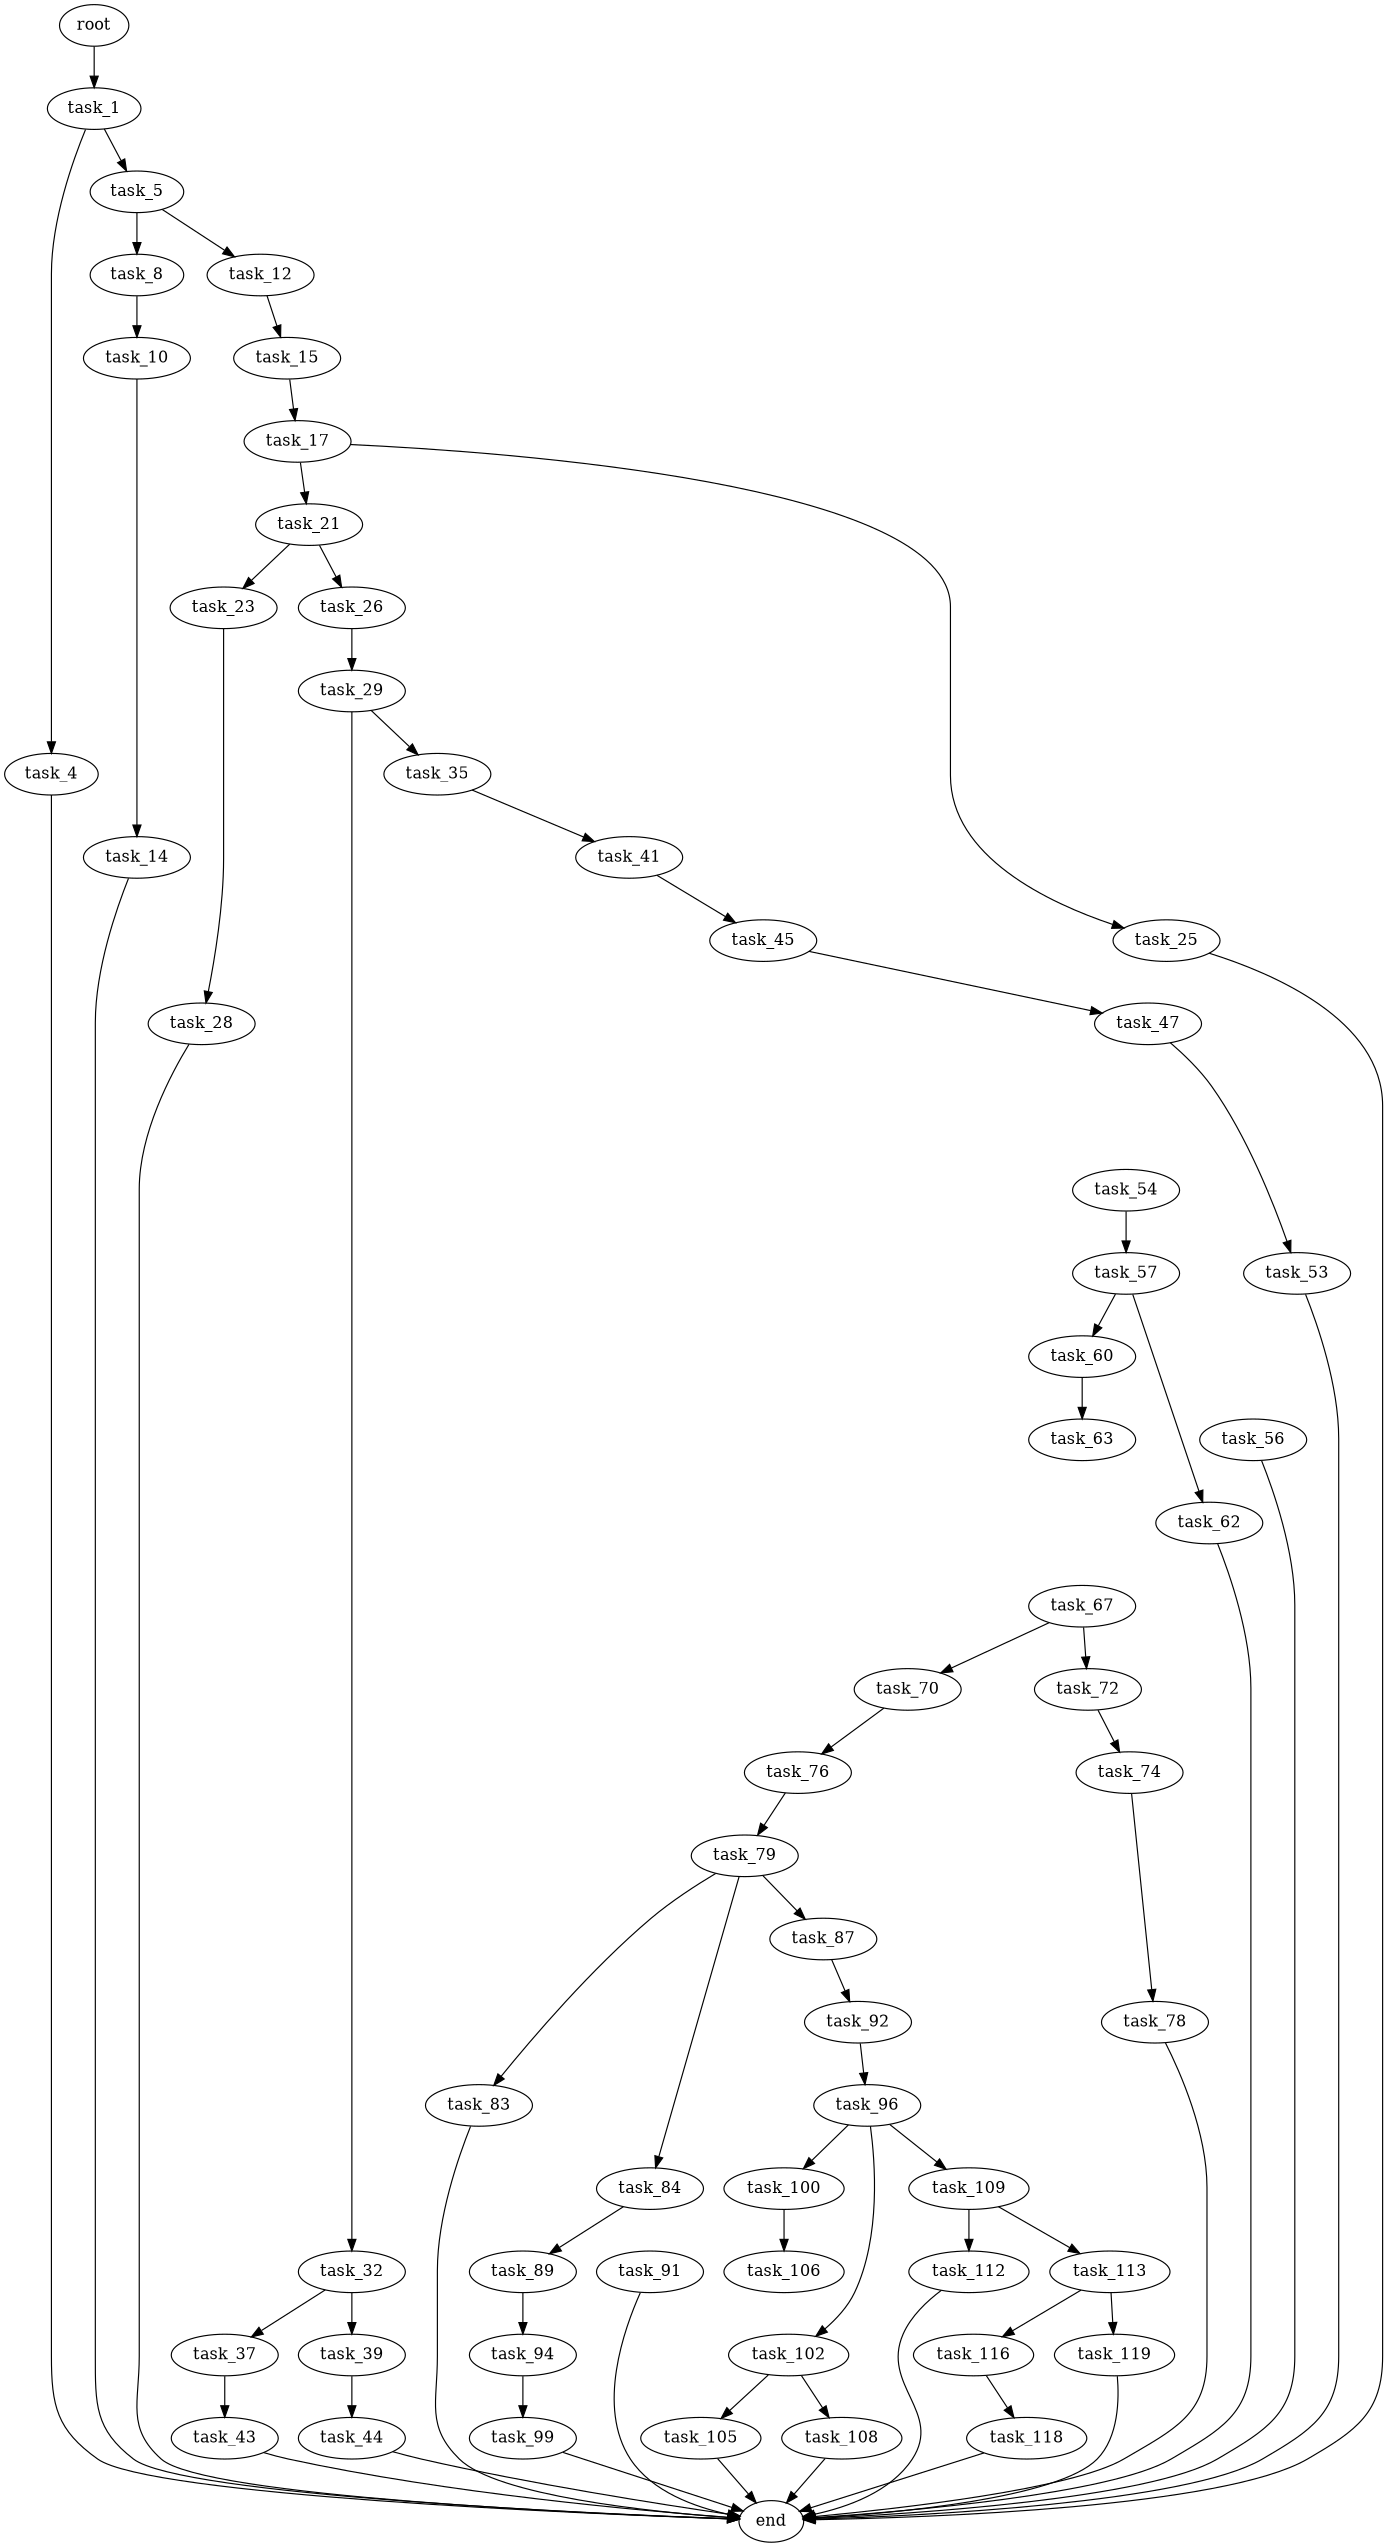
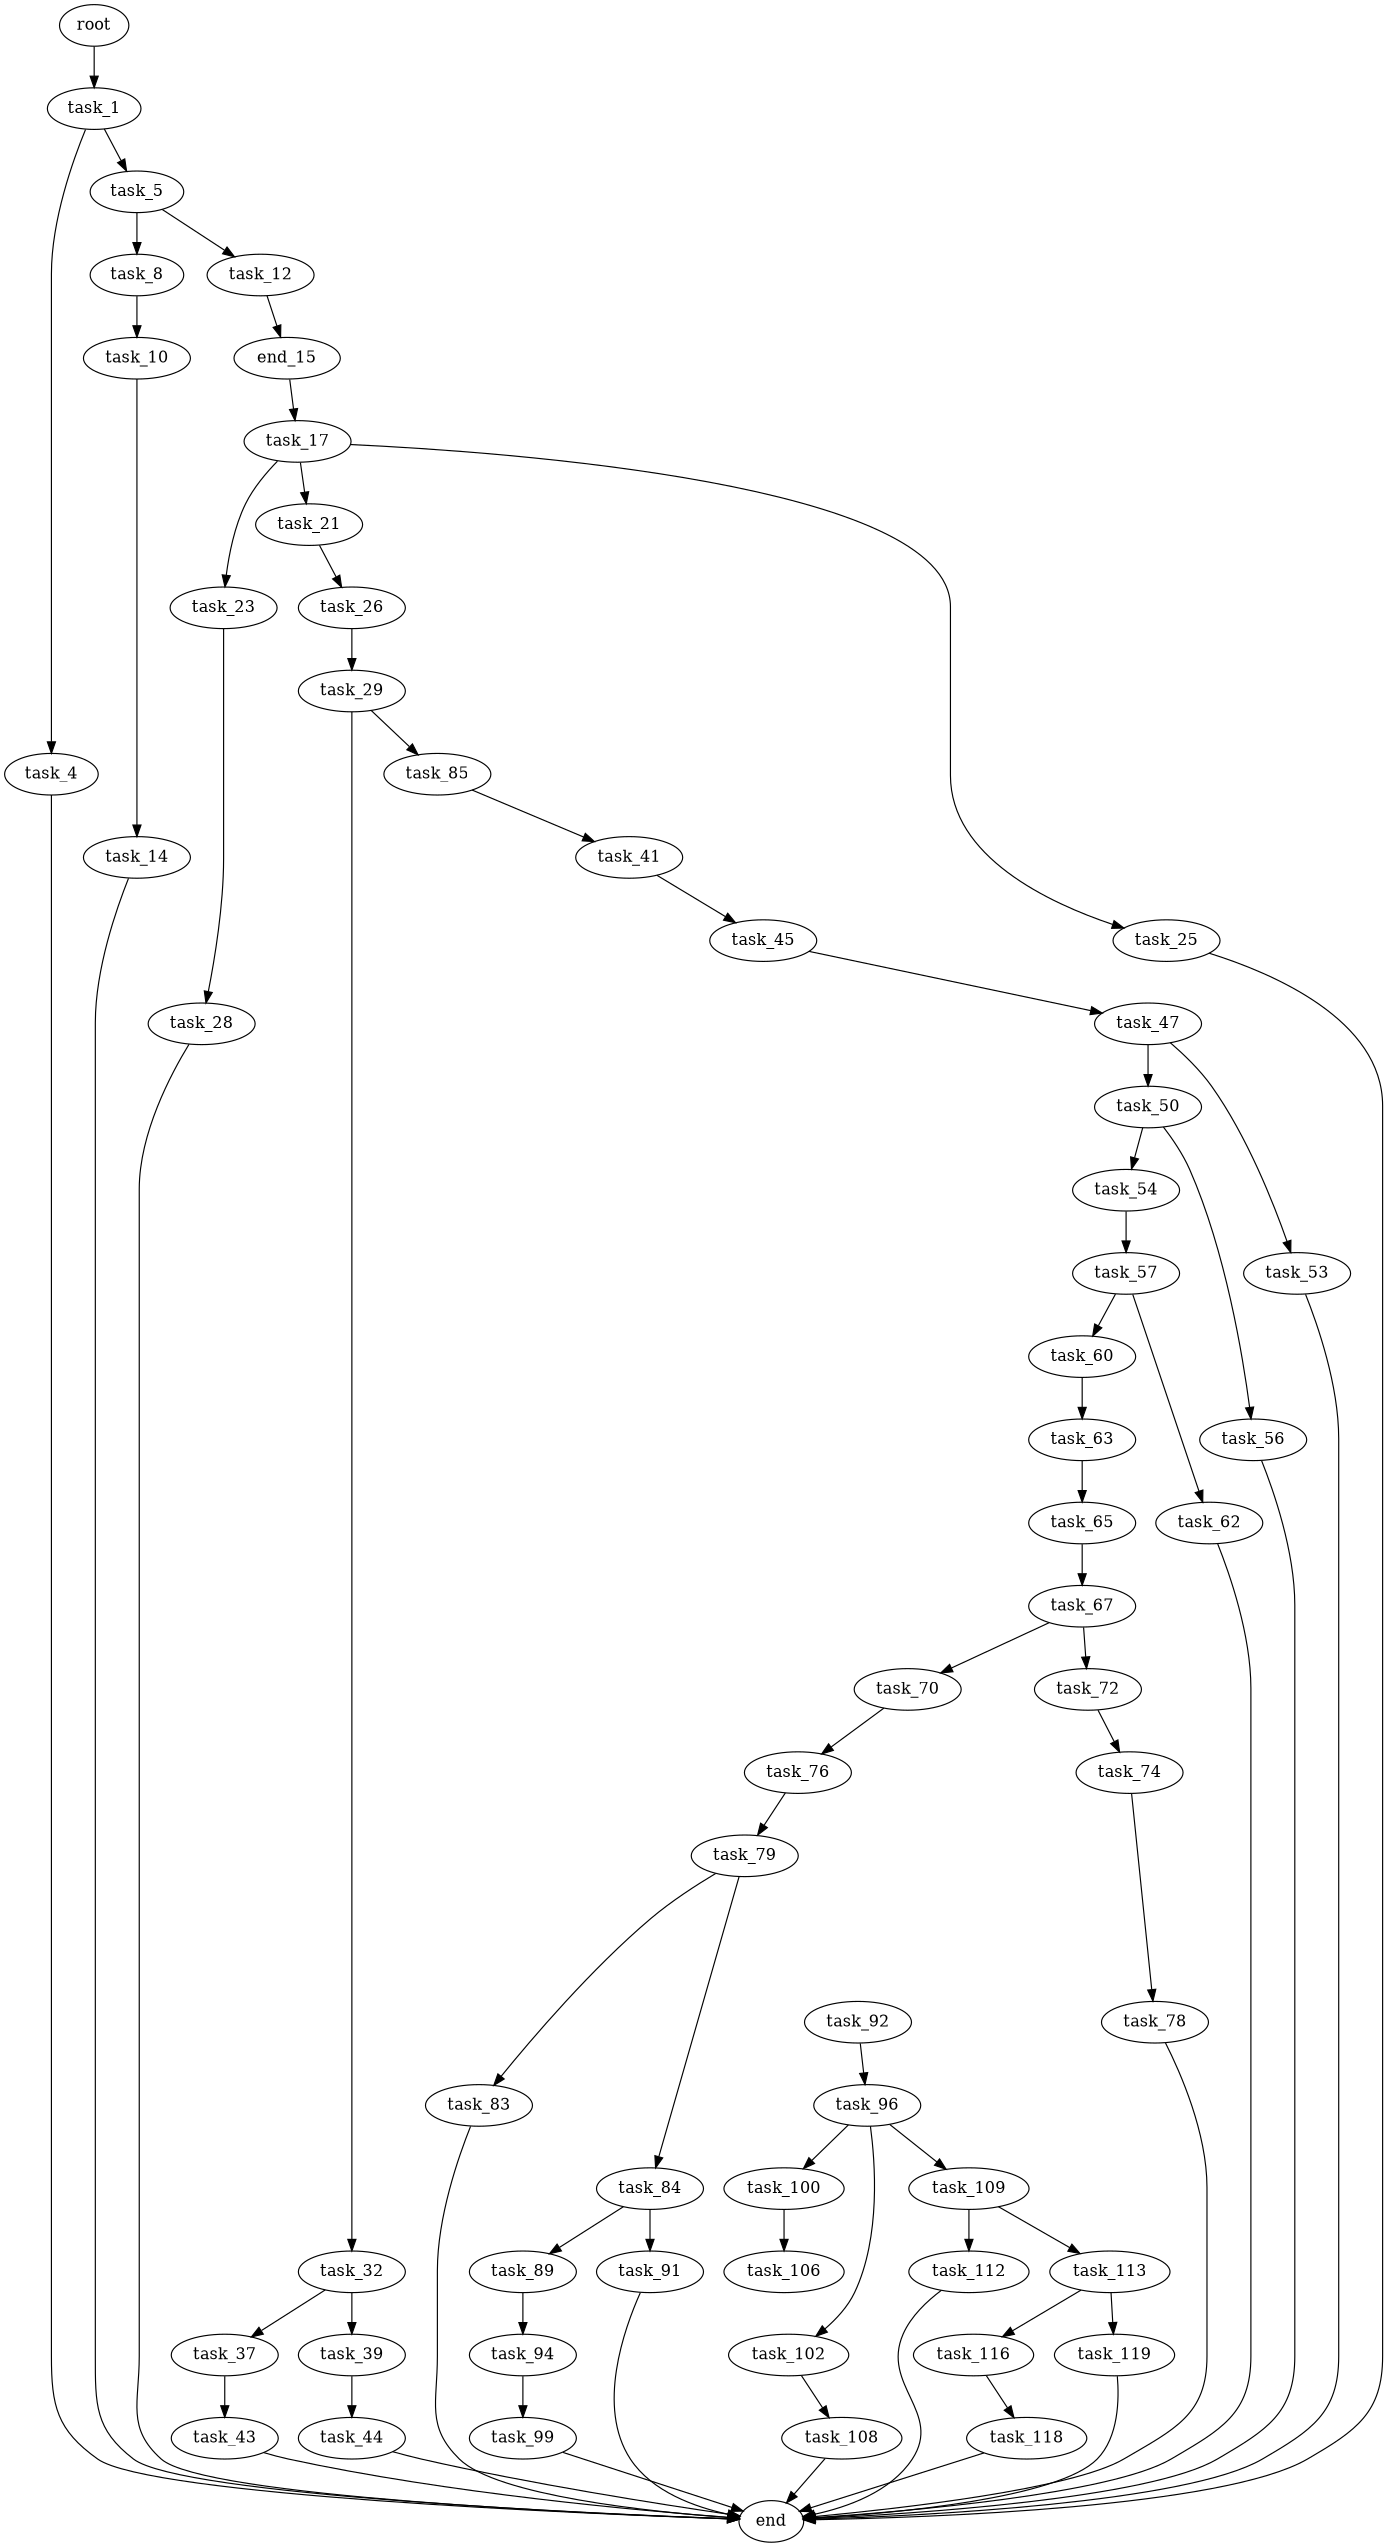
  digraph {
    root
    task_1
    task_4
    task_5
    end
    task_8
    task_12
    task_10
-   task_15
+   task_15 [label=end_15]
    task_14
    task_17
    task_21
    task_23
    task_25
    task_26
    task_28
    task_29
    task_32
-   task_35
+   task_35 [label=task_85]
    task_37
    task_39
    task_41
    task_43
    task_44
    task_45
    task_47
+   task_50
    task_53
    task_54
    task_56
    task_57
    task_60
    task_62
    task_63
+   task_65
    task_67
    task_70
    task_72
    task_76
    task_74
    task_79
    task_78
    task_83
    task_84
-   task_87
    task_89
    task_91
    task_92
    task_94
    task_96
    task_99
    task_100
    task_102
    task_109
    task_106
-   task_105
    task_108
    task_112
    task_113
    task_116
    task_119
    task_118
    root -> task_1
    task_1 -> task_4
    task_1 -> task_5
    task_4 -> end
    task_5 -> task_8
    task_5 -> task_12
    task_8 -> task_10
    task_12 -> task_15
    task_10 -> task_14
    task_15 -> task_17
    task_14 -> end
    task_17 -> task_21
-   task_21 -> task_23
+   task_17 -> task_23
    task_17 -> task_25
    task_21 -> task_26
    task_23 -> task_28
    task_25 -> end
    task_26 -> task_29
    task_28 -> end
    task_29 -> task_32
    task_29 -> task_35
    task_32 -> task_37
    task_32 -> task_39
    task_35 -> task_41
    task_37 -> task_43
    task_39 -> task_44
    task_41 -> task_45
    task_43 -> end
    task_44 -> end
    task_45 -> task_47
+   task_47 -> task_50
    task_47 -> task_53
+   task_50 -> task_54
+   task_50 -> task_56
    task_53 -> end
    task_54 -> task_57
    task_56 -> end
    task_57 -> task_60
    task_57 -> task_62
    task_60 -> task_63
    task_62 -> end
+   task_63 -> task_65
+   task_65 -> task_67
    task_67 -> task_70
    task_67 -> task_72
    task_70 -> task_76
    task_72 -> task_74
    task_76 -> task_79
    task_74 -> task_78
    task_79 -> task_83
    task_79 -> task_84
-   task_79 -> task_87
    task_78 -> end
    task_83 -> end
    task_84 -> task_89
-   task_87 -> task_92
+   task_84 -> task_91
    task_89 -> task_94
    task_91 -> end
    task_92 -> task_96
    task_94 -> task_99
    task_96 -> task_100
    task_96 -> task_102
    task_96 -> task_109
    task_99 -> end
    task_100 -> task_106
-   task_102 -> task_105
    task_102 -> task_108
    task_109 -> task_112
    task_109 -> task_113
-   task_105 -> end
    task_108 -> end
    task_112 -> end
    task_113 -> task_116
    task_113 -> task_119
    task_116 -> task_118
    task_119 -> end
    task_118 -> end
  }
